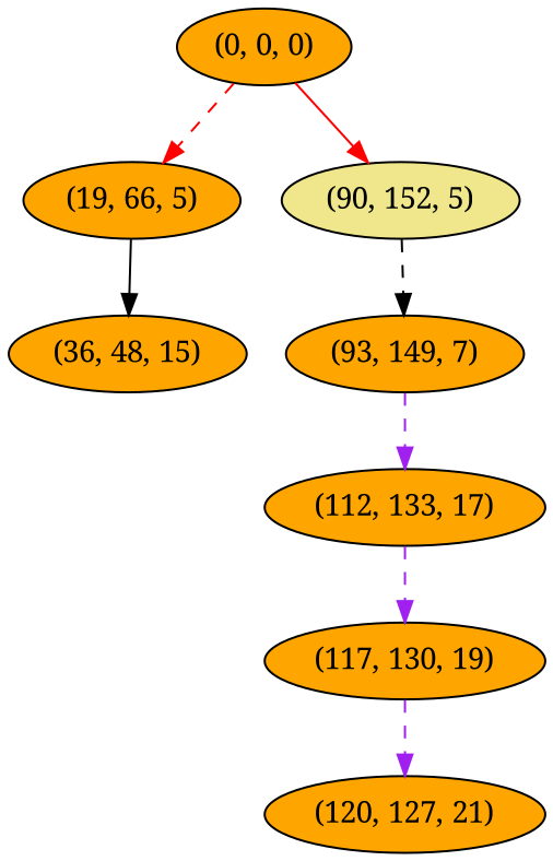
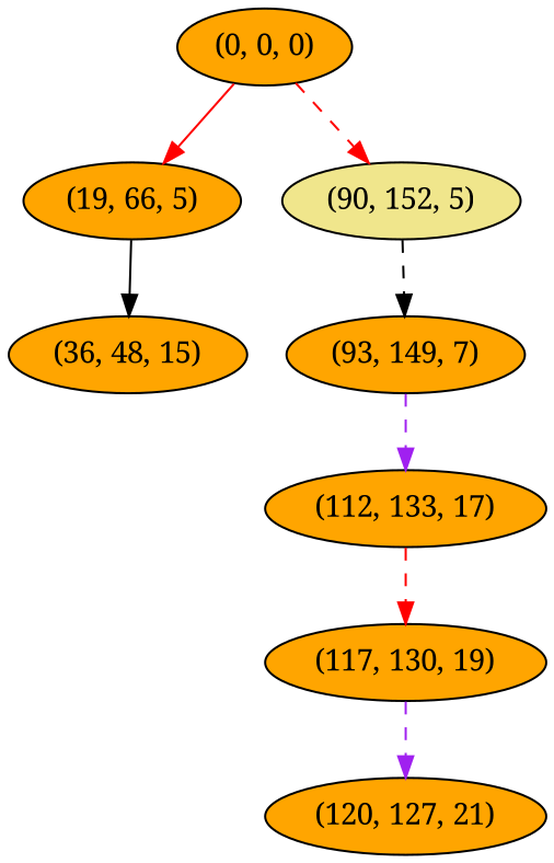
  digraph {
    fontname="Noto Serif"
    node [fillcolor=orange fontname="Noto Serif" style=filled]
    edge [color=purple fontname="Noto Serif" style=dashed]
    "(0, 0, 0)"
    "(19, 66, 5)"
    "(90, 152, 5)" [fillcolor=khaki]
    "(36, 48, 15)"
    "(93, 149, 7)"
    "(112, 133, 17)"
    "(117, 130, 19)"
    "(120, 127, 21)"
-   "(0, 0, 0)" -> "(19, 66, 5)" [color=red]
-   "(0, 0, 0)" -> "(90, 152, 5)" [color=red style=solid]
+   "(0, 0, 0)" -> "(19, 66, 5)" [color=red style=solid]
+   "(0, 0, 0)" -> "(90, 152, 5)" [color=red]
    "(19, 66, 5)" -> "(36, 48, 15)" [color=black style=solid]
    "(90, 152, 5)" -> "(93, 149, 7)" [color=black]
    "(93, 149, 7)" -> "(112, 133, 17)"
-   "(112, 133, 17)" -> "(117, 130, 19)"
+   "(112, 133, 17)" -> "(117, 130, 19)" [color=red]
    "(117, 130, 19)" -> "(120, 127, 21)"
  }
